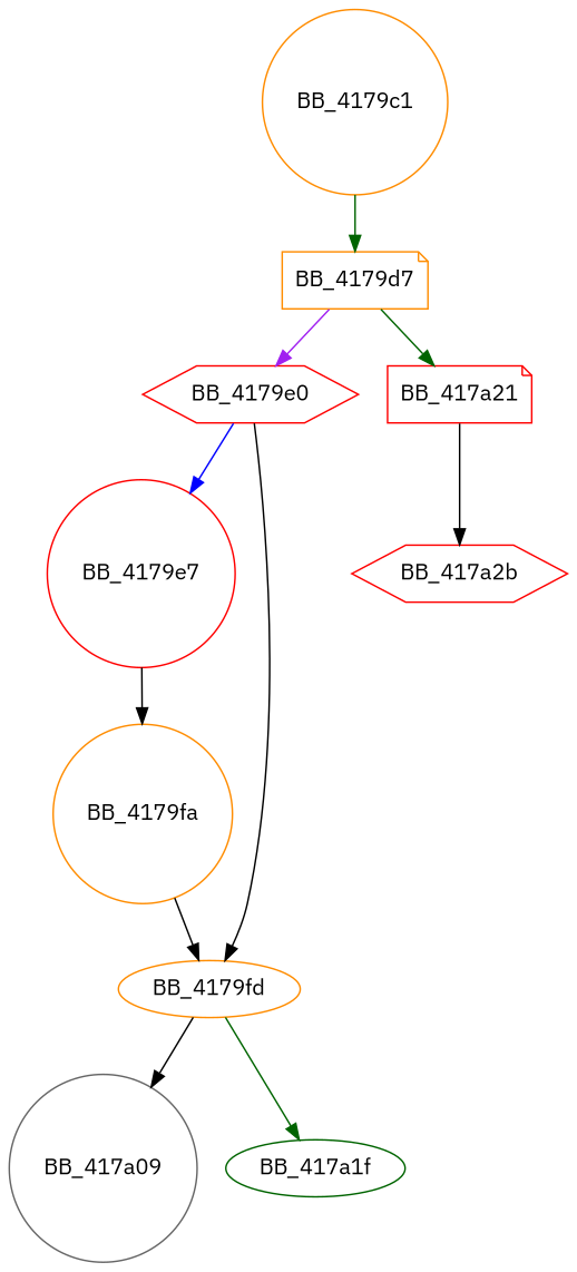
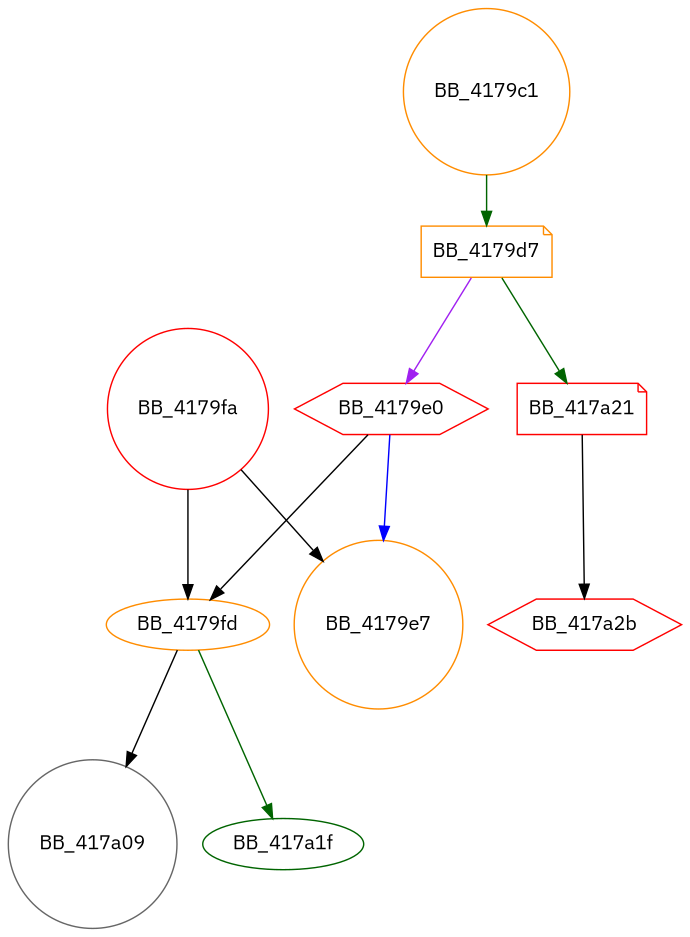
  digraph {
    fontname="IBM Plex Sans"
    node [color=darkorange fontname="IBM Plex Sans" shape=circle]
    edge [color=black fontname="IBM Plex Sans"]
    BB_4179c1
    BB_4179d7 [shape=note]
    BB_4179e0 [color=red shape=hexagon]
    BB_417a21 [color=red shape=note]
-   BB_4179e7 [color=red]
+   BB_4179e7
    BB_4179fd [shape=ellipse]
    BB_417a2b [color=red shape=hexagon]
-   BB_4179fa
+   BB_4179fa [color=red]
    BB_417a09 [color=gray40]
    BB_417a1f [color=darkgreen shape=ellipse]
    BB_4179c1 -> BB_4179d7 [color=darkgreen]
    BB_4179d7 -> BB_4179e0 [color=purple]
    BB_4179d7 -> BB_417a21 [color=darkgreen]
    BB_4179e0 -> BB_4179e7 [color=blue]
    BB_4179e0 -> BB_4179fd
    BB_417a21 -> BB_417a2b
-   BB_4179e7 -> BB_4179fa
+   BB_4179fa -> BB_4179e7
    BB_4179fd -> BB_417a09
    BB_4179fd -> BB_417a1f [color=darkgreen]
    BB_4179fa -> BB_4179fd
  }
